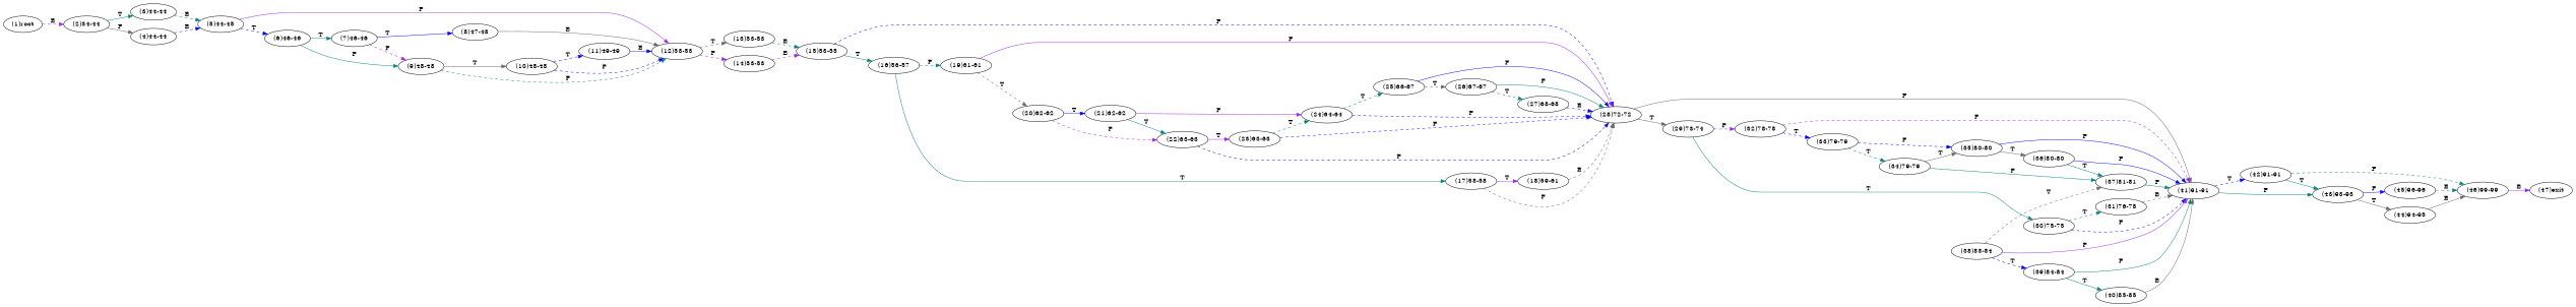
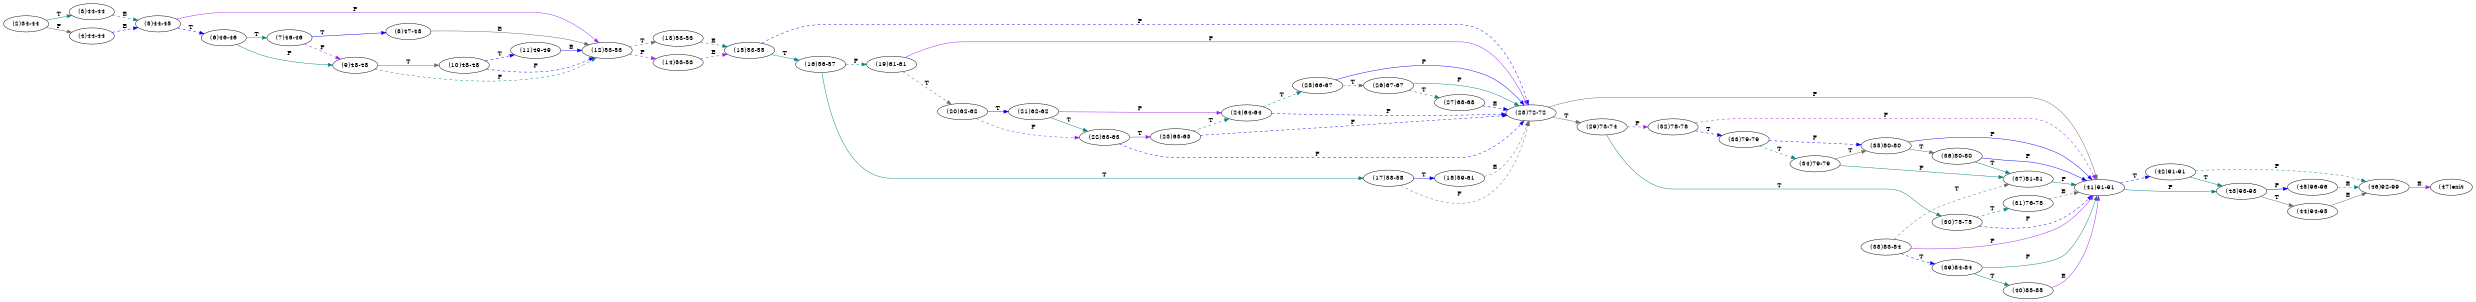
  digraph {
    rankdir=LR
    edge [color=teal style=dashed]
-   n1 [label="(1)root"]
    n2 [label="(2)34-44"]
    n3 [label="(3)44-44"]
    n4 [label="(4)44-44"]
    n5 [label="(5)44-45"]
    n6 [label="(6)46-46"]
    n7 [label="(12)53-53"]
    n8 [label="(7)46-46"]
    n9 [label="(9)48-48"]
    n10 [label="(13)53-53"]
    n11 [label="(14)53-53"]
    n12 [label="(8)47-48"]
    n13 [label="(10)48-48"]
    n14 [label="(11)49-49"]
    n15 [label="(15)53-55"]
    n16 [label="(16)56-57"]
    n17 [label="(28)72-72"]
    n18 [label="(17)58-58"]
    n19 [label="(19)61-61"]
    n20 [label="(29)73-74"]
    n21 [label="(41)91-91"]
    n22 [label="(18)59-61"]
    n23 [label="(20)62-62"]
    n24 [label="(21)62-62"]
    n25 [label="(22)63-63"]
    n26 [label="(24)64-64"]
    n27 [label="(23)63-63"]
    n28 [label="(25)66-67"]
    n29 [label="(26)67-67"]
    n30 [label="(27)68-68"]
    n31 [label="(30)75-75"]
    n32 [label="(32)78-78"]
    n33 [label="(31)76-78"]
    n34 [label="(33)79-79"]
    n35 [label="(42)91-91"]
    n36 [label="(43)93-93"]
    n37 [label="(34)79-79"]
    n38 [label="(35)80-80"]
    n39 [label="(37)81-81"]
    n40 [label="(36)80-80"]
    n41 [label="(38)83-84"]
    n42 [label="(39)84-84"]
    n43 [label="(40)85-85"]
-   n44 [label="(46)99-99"]
+   n44 [label="(46)92-99"]
    n45 [label="(44)94-95"]
    n46 [label="(45)96-96"]
    n47 [label="(47)exit"]
-   n1 -> n2 [color=purple label=E]
    n2 -> n3 [label=T style=solid]
    n2 -> n4 [color=gray40 label=F style=solid]
    n3 -> n5 [label=E]
    n4 -> n5 [color=blue label=E]
    n5 -> n6 [color=blue label=T]
    n5 -> n7 [color=purple label=F style=solid]
    n6 -> n8 [label=T style=solid]
    n6 -> n9 [label=F style=solid]
    n7 -> n10 [color=gray40 label=T]
    n7 -> n11 [color=purple label=F]
    n8 -> n9 [color=purple label=F]
    n8 -> n12 [color=blue label=T style=solid]
    n9 -> n7 [label=F]
    n9 -> n13 [color=gray40 label=T style=solid]
    n10 -> n15 [label=E]
    n11 -> n15 [color=purple label=E]
    n12 -> n7 [color=gray40 label=E style=solid]
    n13 -> n7 [color=blue label=F]
    n13 -> n14 [color=blue label=T]
    n14 -> n7 [color=blue label=E style=solid]
    n15 -> n16 [label=T style=solid]
    n15 -> n17 [color=blue label=F]
    n16 -> n18 [label=T style=solid]
    n16 -> n19 [label=F]
    n17 -> n20 [color=gray40 label=T style=solid]
    n17 -> n21 [color=gray40 label=F style=solid]
    n18 -> n17 [color=gray40 label=F]
-   n18 -> n22 [color=purple label=T style=solid]
+   n18 -> n22 [color=blue label=T style=solid]
    n19 -> n17 [color=purple label=F style=solid]
    n19 -> n23 [color=gray40 label=T]
    n20 -> n31 [label=T style=solid]
    n20 -> n32 [color=purple label=F]
    n21 -> n35 [color=blue label=T]
    n21 -> n36 [label=F style=solid]
    n22 -> n17 [color=gray40 label=E]
    n23 -> n24 [color=blue label=T style=solid]
    n23 -> n25 [color=purple label=F]
    n24 -> n25 [label=T style=solid]
    n24 -> n26 [color=purple label=F style=solid]
    n25 -> n17 [color=blue label=F]
    n25 -> n27 [color=purple label=T style=solid]
    n26 -> n17 [color=blue label=F]
    n26 -> n28 [label=T]
    n27 -> n17 [color=blue label=F]
    n27 -> n26 [label=T]
    n28 -> n17 [color=blue label=F style=solid]
    n28 -> n29 [color=gray40 label=T]
    n29 -> n17 [label=F style=solid]
    n29 -> n30 [label=T]
    n30 -> n17 [color=blue label=E]
    n31 -> n21 [color=blue label=F]
    n31 -> n33 [label=T]
    n32 -> n21 [color=purple label=F]
    n32 -> n34 [color=blue label=T]
    n33 -> n21 [color=gray40 label=E]
    n34 -> n37 [label=T]
    n34 -> n38 [color=blue label=F]
    n35 -> n36 [label=T style=solid]
    n35 -> n44 [label=F]
    n36 -> n45 [color=gray40 label=T style=solid]
    n36 -> n46 [color=blue label=F style=solid]
    n37 -> n38 [color=gray40 label=T style=solid]
    n37 -> n39 [label=F style=solid]
    n38 -> n21 [color=blue label=F style=solid]
    n38 -> n40 [color=gray40 label=T style=solid]
    n39 -> n21 [label=F style=solid]
    n40 -> n21 [color=blue label=F style=solid]
    n40 -> n39 [label=T style=solid]
    n41 -> n21 [color=purple label=F style=solid]
    n41 -> n39 [color=gray40 label=T]
    n41 -> n42 [color=blue label=T]
    n42 -> n21 [label=F style=solid]
    n42 -> n43 [label=T style=solid]
-   n43 -> n21 [color=gray40 label=E style=solid]
+   n43 -> n21 [color=purple label=E style=solid]
    n44 -> n47 [color=purple label=E style=solid]
    n45 -> n44 [color=gray40 label=E style=solid]
    n46 -> n44 [label=E]
  }
